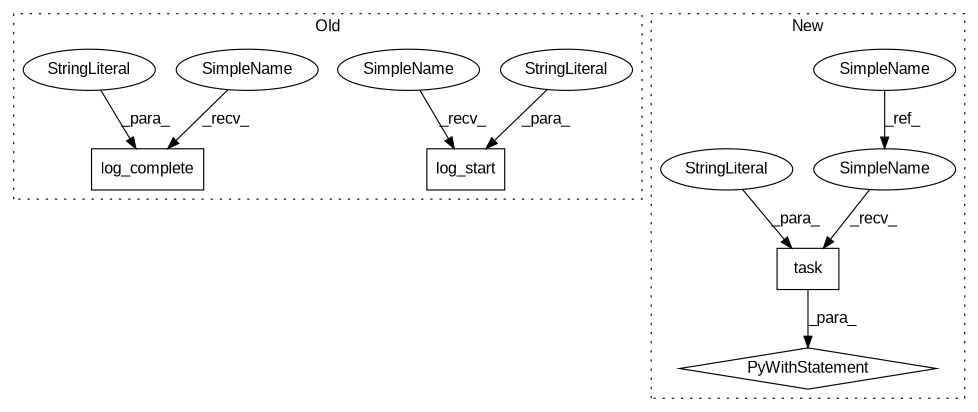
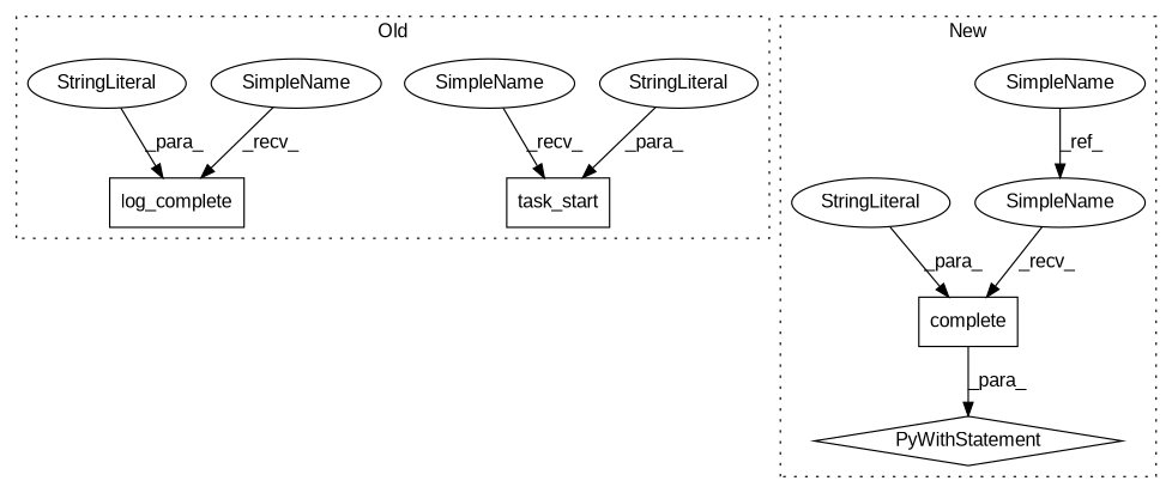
  digraph {
    fontname="Liberation Sans"
    node [a=42 fontname="Liberation Sans" l=11 shape=ellipse]
    edge [fontname="Liberation Sans"]
-   n1 [a=32 l="10,1" label=log_start s="17255,17276" shape=box]
+   n1 [a=32 l="10,1" label=task_start s="17255,17276" shape=box]
    n2 [a=32 l="13,1" label=log_complete s="17462,17486" shape=box]
    n3 [a=45 label=StringLiteral s=17265]
    n4 [a=45 label=StringLiteral s=17475]
    n5 [l=10 label=SimpleName s=17244]
    n6 [l=10 label=SimpleName s=17451]
-   n7 [a=32 l="5,1" label=task s="17113,17129" shape=box]
+   n7 [a=32 l="5,1" label=complete s="17113,17129" shape=box]
    n8 [l=7 label=SimpleName s=17043]
    n9 [a=104 l="10,2" label=PyWithStatement s="17095,17130" shape=diamond]
    n10 [a=45 label=StringLiteral s=17118]
    n11 [l=7 label=SimpleName s=17105]
    subgraph cluster_1 {
      label=Old
      style=dotted
      n1
      n2
      n3
      n4
      n5
      n6
    }
    subgraph cluster_2 {
      label=New
      style=dotted
      n7
      n8
      n9
      n10
      n11
    }
    n3 -> n1 [label=_para_]
    n4 -> n2 [label=_para_]
    n5 -> n1 [label=_recv_]
    n6 -> n2 [label=_recv_]
    n7 -> n9 [label=_para_]
    n8 -> n11 [label=_ref_]
    n10 -> n7 [label=_para_]
    n11 -> n7 [label=_recv_]
  }
